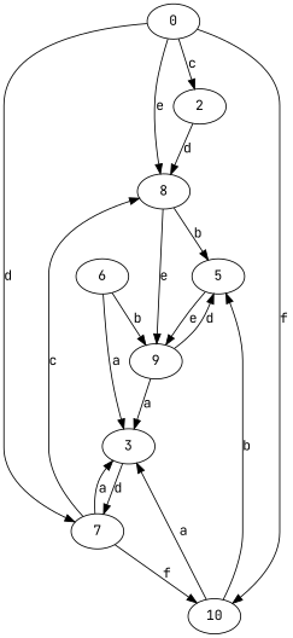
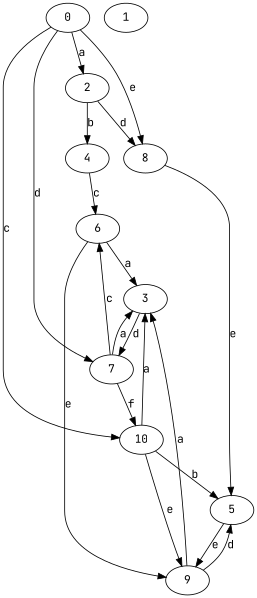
  strict digraph {
    fontname="JetBrains Mono"
    node [fontname="JetBrains Mono"]
    edge [fontname="JetBrains Mono"]
    2
+   4
    8
    6
    5
    3
    7
    9
    10
    0
+   1
+   2 -> 4 [label=b]
    2 -> 8 [label=d]
-   8 -> 5 [label=b]
+   4 -> 6 [label=c]
+   8 -> 5 [label=e]
    6 -> 3 [label=a]
-   6 -> 9 [label=b]
+   6 -> 9 [label=e]
    5 -> 9 [label=e]
    3 -> 7 [label=d]
-   7 -> 8 [label=c]
+   7 -> 6 [label=c]
    7 -> 3 [label=a]
    7 -> 10 [label=f]
    9 -> 5 [label=d]
    9 -> 3 [label=a]
    10 -> 5 [label=b]
    10 -> 3 [label=a]
-   8 -> 9 [label=e]
-   0 -> 2 [label=c]
+   10 -> 9 [label=e]
+   0 -> 2 [label=a]
    0 -> 8 [label=e]
    0 -> 7 [label=d]
-   0 -> 10 [label=f]
+   0 -> 10 [label=c]
  }
